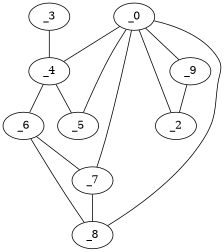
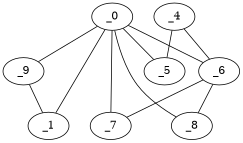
  graph {
    fontname="DejaVu Serif"
    node [fontname="DejaVu Serif"]
    edge [fontname="DejaVu Serif" valence=1]
    _0 [x=2 y=64]
    n2 [label=_9 x=3 y=57]
-   _2 [x=15 y=50]
+   _2 [x=15 y=50 label=_1]
    _4 [x=30 y=45]
    _5 [x=40 y=43]
    _7 [x=126 y=65]
    _8 [x=127 y=54]
-   _3 [x=20 y=48]
    _6 [x=117 y=46]
    _0 -- n2
    _0 -- _2
-   _0 -- _4
+   _0 -- _6
    _0 -- _5 [valence=2]
    _0 -- _7
    _0 -- _8 [valence=2]
    n2 -- _2
    _4 -- _5
    _4 -- _6
-   _7 -- _8
-   _3 -- _4
    _6 -- _7 [valence=2]
    _6 -- _8
  }
